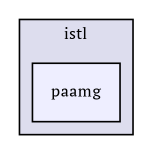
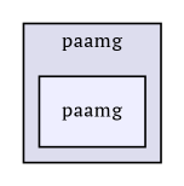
  digraph {
    compound=true
    fontname="PT Serif"
    n1 [fillcolor="#eeeeff" fontname="PT Serif" fontsize=10 label=paamg pencolor=black shape=box style=filled]
    subgraph cluster_1 {
      bgcolor="#ddddee"
      fontsize=10
-     label=istl
+     label=paamg
      pencolor=black
      n1
    }
  }
